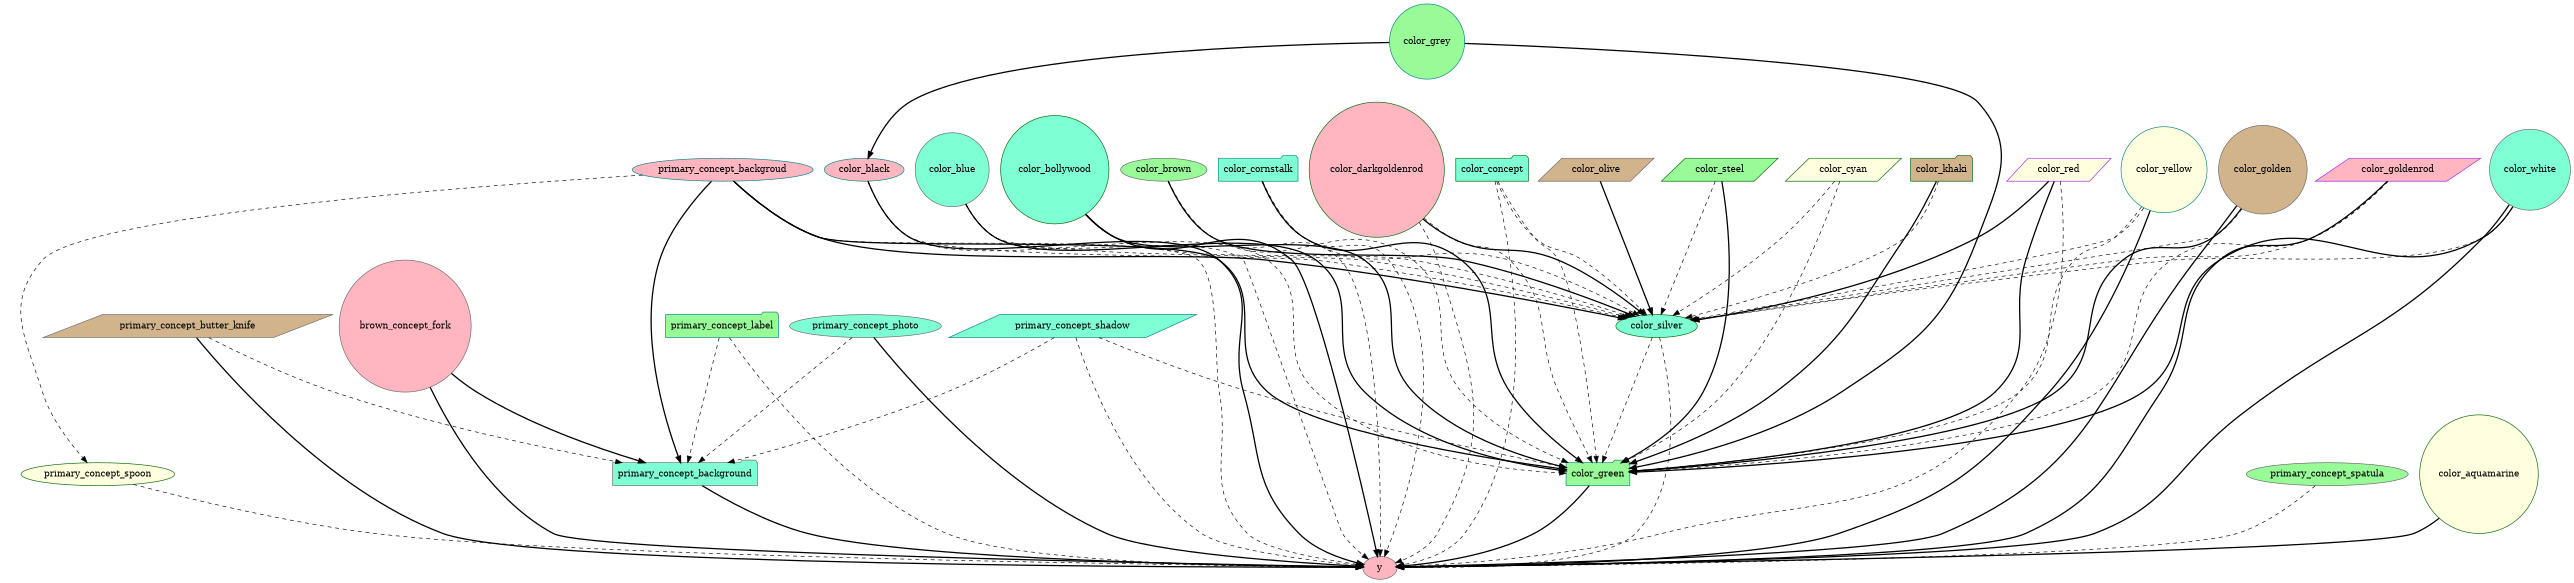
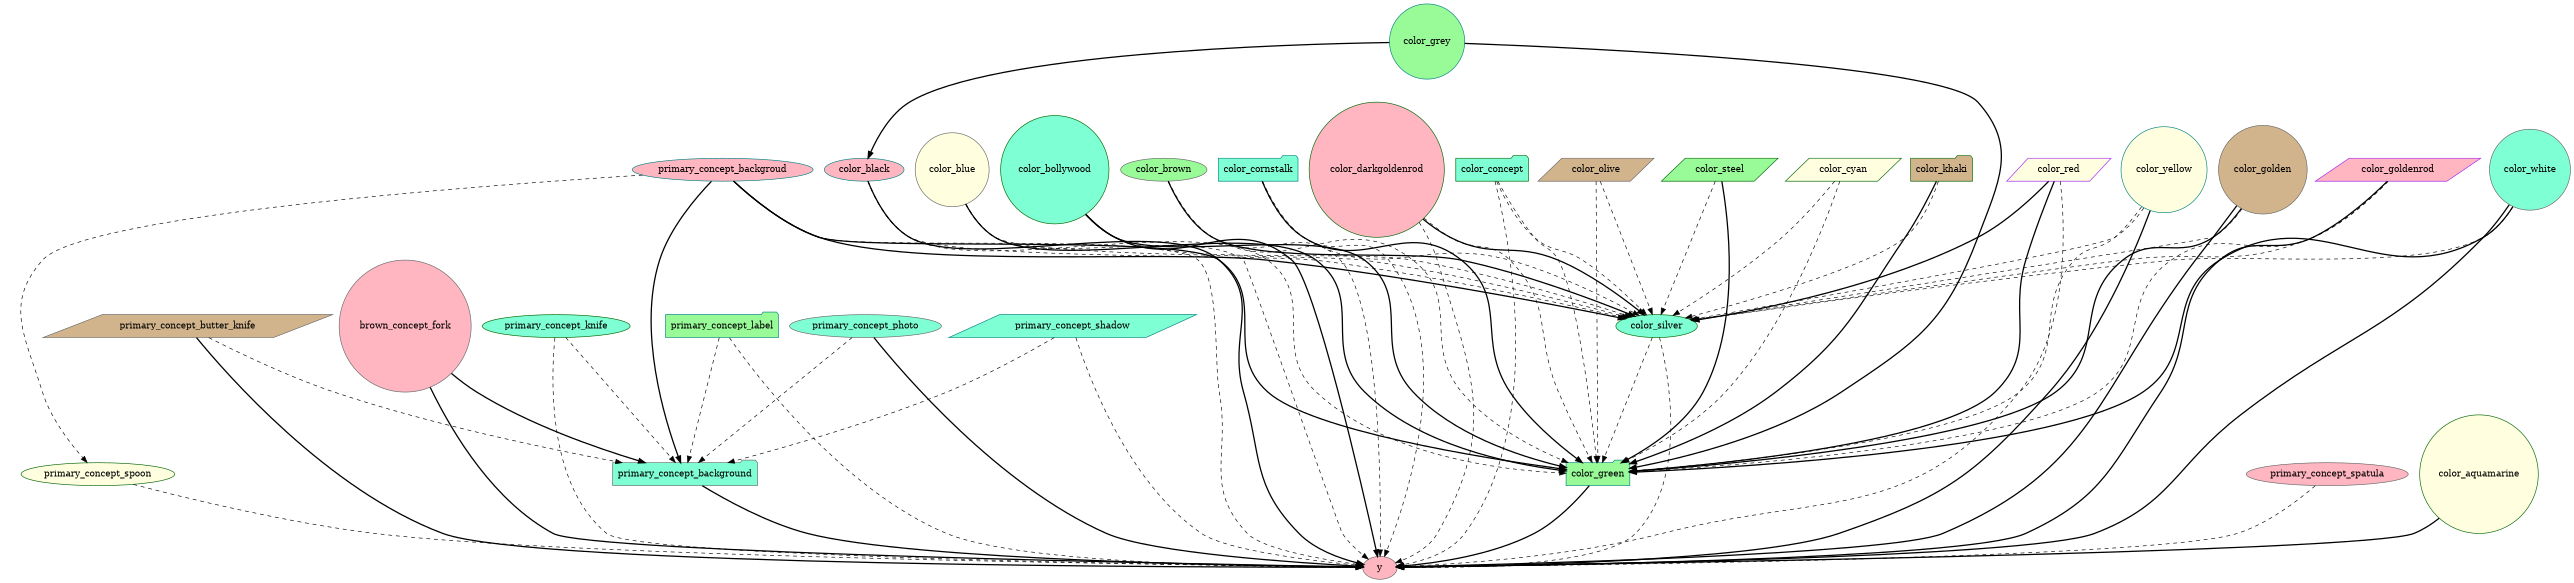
  strict digraph {
    node [color=gray40 fillcolor=aquamarine shape=ellipse style=filled]
    edge [style=dashed]
    primary_concept_backgroud [color=teal fillcolor=lightpink]
    y [fillcolor=lightpink]
    primary_concept_background [shape=folder]
    primary_concept_spoon [color=darkgreen fillcolor=lightyellow]
    color_green [color=teal fillcolor=palegreen shape=folder]
    color_silver [color=darkgreen]
    primary_concept_butter_knife [fillcolor=tan shape=parallelogram]
    n8 [fillcolor=lightpink label=brown_concept_fork shape=circle]
+   primary_concept_knife [color=darkgreen]
    primary_concept_label [color=teal fillcolor=palegreen shape=folder]
    primary_concept_photo
    primary_concept_shadow [color=teal shape=parallelogram]
-   primary_concept_spatula [fillcolor=palegreen]
+   primary_concept_spatula [fillcolor=lightpink]
    color_aquamarine [color=darkgreen fillcolor=lightyellow shape=circle]
    color_black [color=teal fillcolor=lightpink]
-   color_blue [shape=circle]
+   color_blue [fillcolor=lightyellow shape=circle]
    color_bollywood [color=darkgreen shape=circle]
    color_brown [fillcolor=palegreen]
    color_cornstalk [color=teal shape=folder]
    color_darkgoldenrod [color=darkgreen fillcolor=lightpink shape=circle]
    n21 [color=darkgreen label=color_concept shape=folder]
    color_golden [fillcolor=tan shape=circle]
    color_goldenrod [color=purple fillcolor=lightpink shape=parallelogram]
    color_red [color=purple fillcolor=lightyellow shape=parallelogram]
    color_white [shape=circle]
    color_yellow [color=teal fillcolor=lightyellow shape=circle]
    color_cyan [color=darkgreen fillcolor=lightyellow shape=parallelogram]
    color_grey [color=teal fillcolor=palegreen shape=circle]
    color_khaki [color=darkgreen fillcolor=tan shape=folder]
    color_olive [fillcolor=tan shape=parallelogram]
    color_steel [color=darkgreen fillcolor=palegreen shape=parallelogram]
    primary_concept_backgroud -> y
    primary_concept_backgroud -> primary_concept_background [style=bold]
    primary_concept_backgroud -> primary_concept_spoon
    primary_concept_backgroud -> color_green [style=bold]
    primary_concept_backgroud -> color_silver [style=bold]
    primary_concept_background -> y [style=bold]
    primary_concept_spoon -> y
    color_green -> y [style=bold]
    color_silver -> y
    color_silver -> color_green
    primary_concept_butter_knife -> y [style=bold]
    primary_concept_butter_knife -> primary_concept_background
    n8 -> y [style=bold]
    n8 -> primary_concept_background [style=bold]
+   primary_concept_knife -> y
+   primary_concept_knife -> primary_concept_background
    primary_concept_label -> y
    primary_concept_label -> primary_concept_background
    primary_concept_photo -> y [style=bold]
    primary_concept_photo -> primary_concept_background
    primary_concept_shadow -> y
    primary_concept_shadow -> primary_concept_background
    primary_concept_spatula -> y
    color_aquamarine -> y [style=bold]
    color_black -> y [style=bold]
    color_black -> color_green
    color_black -> color_silver
    color_blue -> y
    color_blue -> color_green [style=bold]
    color_blue -> color_silver
    color_bollywood -> y [style=bold]
    color_bollywood -> color_green [style=bold]
    color_bollywood -> color_silver
    color_brown -> y
    color_brown -> color_green
    color_brown -> color_silver [style=bold]
    color_cornstalk -> y
    color_cornstalk -> color_green [style=bold]
    color_cornstalk -> color_silver
    color_darkgoldenrod -> y
    color_darkgoldenrod -> color_green
    color_darkgoldenrod -> color_silver [style=bold]
    n21 -> y
    n21 -> color_green
    n21 -> color_silver
    color_golden -> y [style=bold]
    color_golden -> color_green [style=bold]
    color_golden -> color_silver
    color_goldenrod -> y [style=bold]
    color_goldenrod -> color_green
    color_goldenrod -> color_silver
    color_red -> y
    color_red -> color_green [style=bold]
    color_red -> color_silver [style=bold]
    color_white -> y [style=bold]
    color_white -> color_green [style=bold]
    color_white -> color_silver
    color_yellow -> y [style=bold]
    color_yellow -> color_green
    color_yellow -> color_silver
    color_cyan -> color_green
    color_cyan -> color_silver
    color_grey -> color_green [style=bold]
    color_grey -> color_black [style=bold]
    color_khaki -> color_green [style=bold]
    color_khaki -> color_silver
-   primary_concept_shadow -> color_green
-   color_olive -> color_silver [style=bold]
+   color_olive -> color_green
+   color_olive -> color_silver
    color_steel -> color_green [style=bold]
    color_steel -> color_silver
  }
